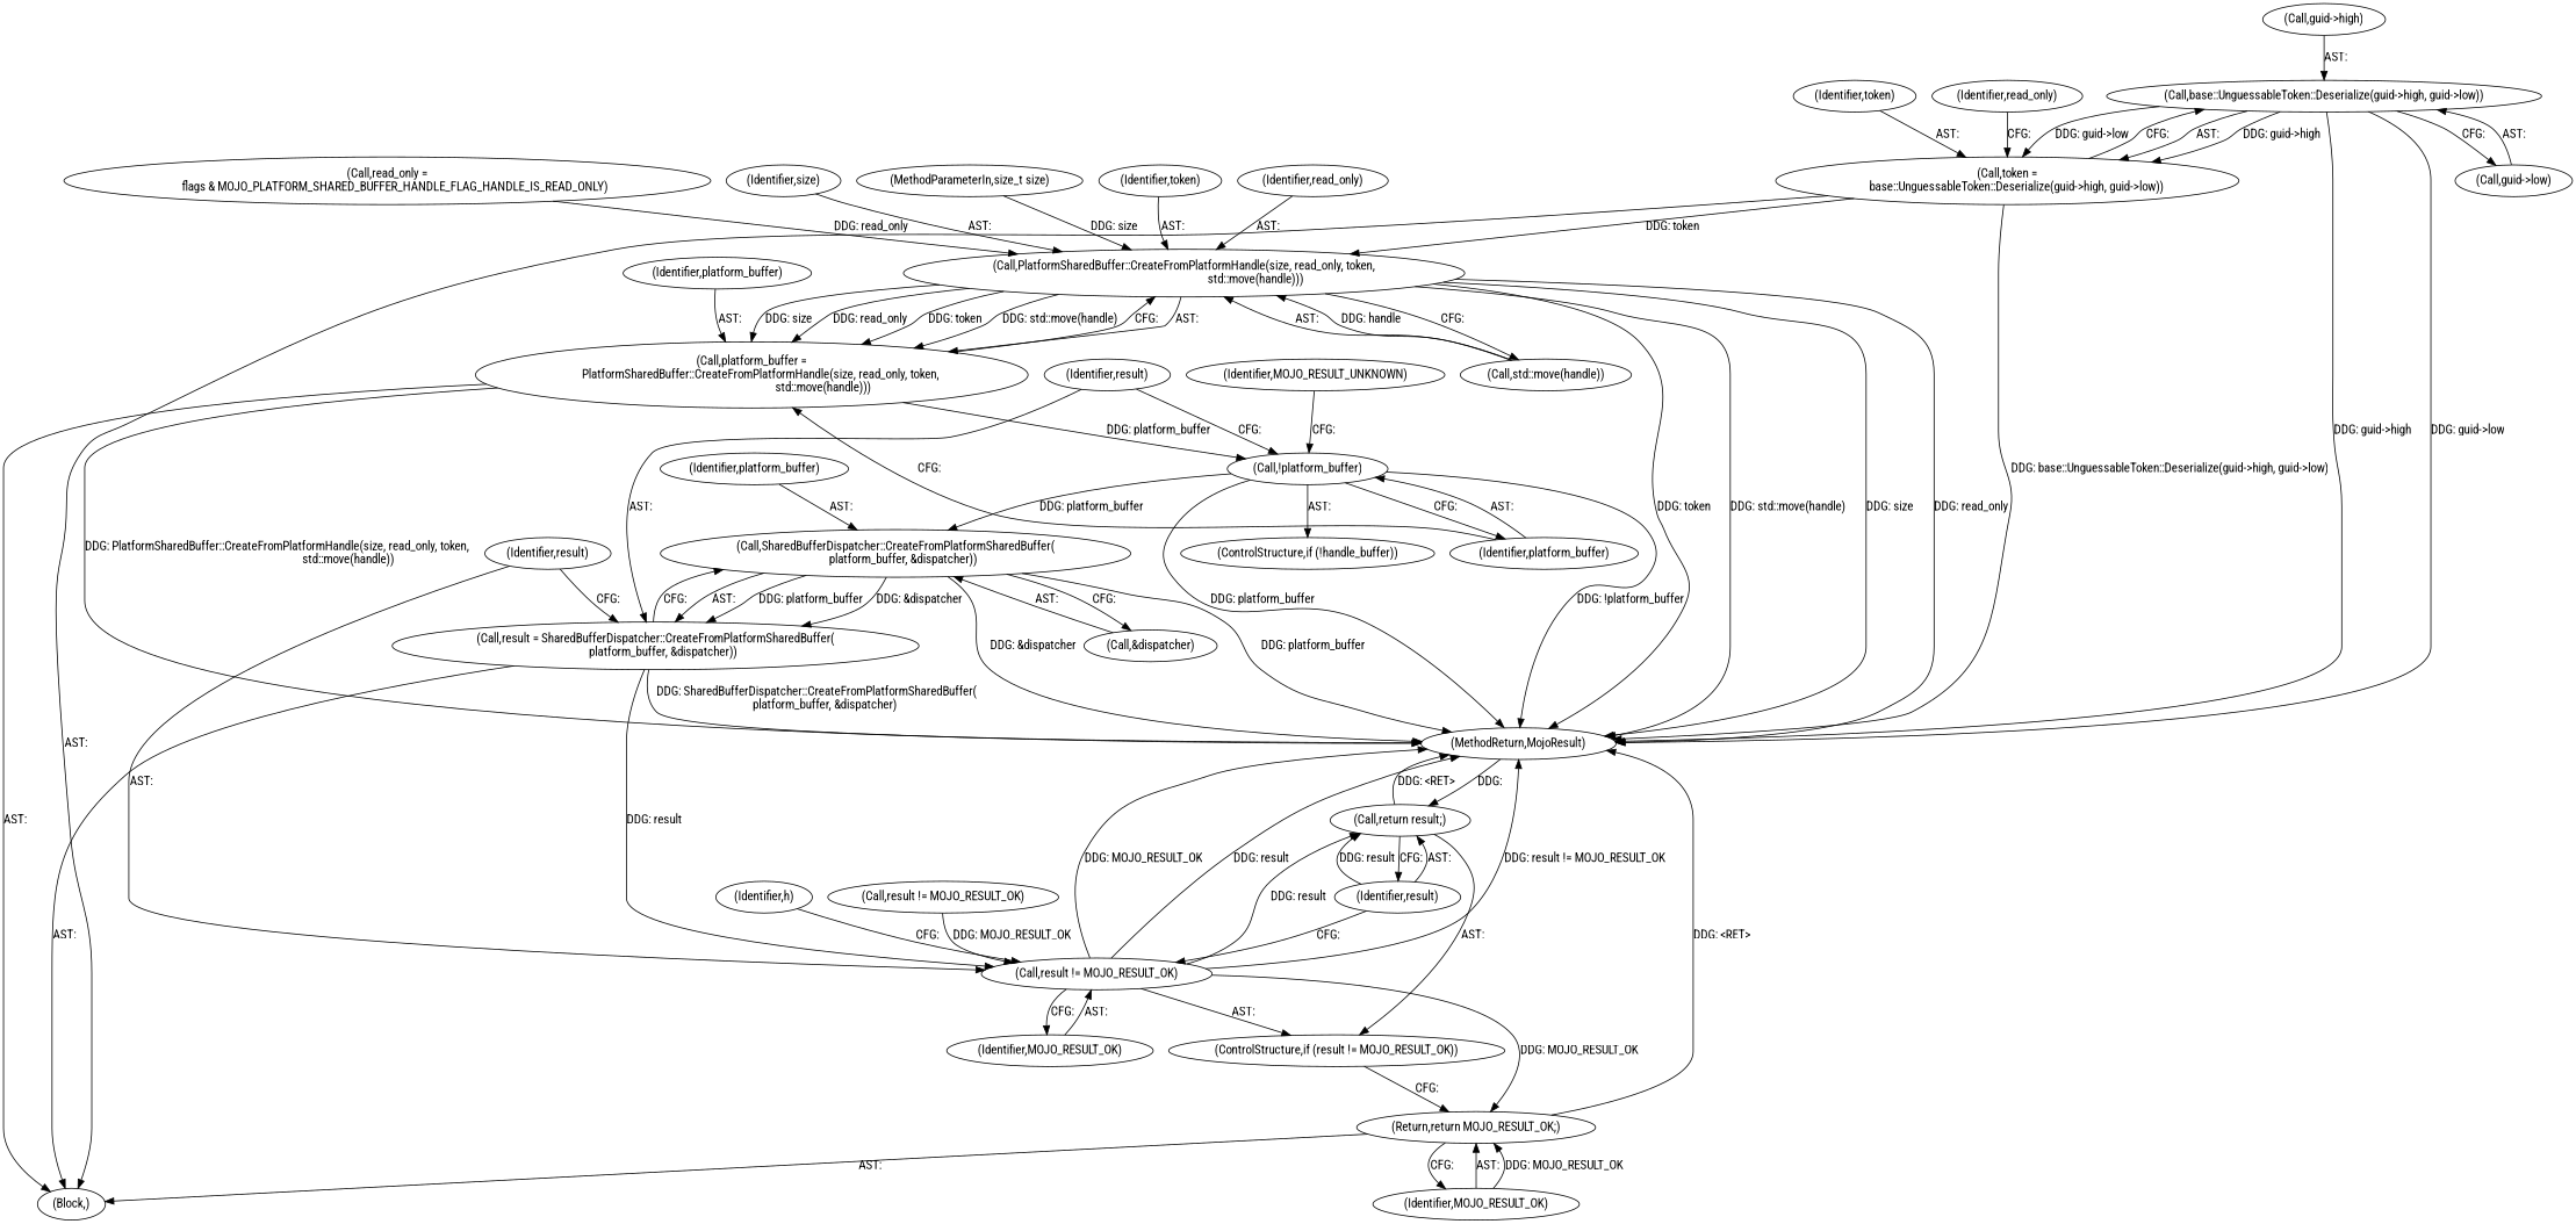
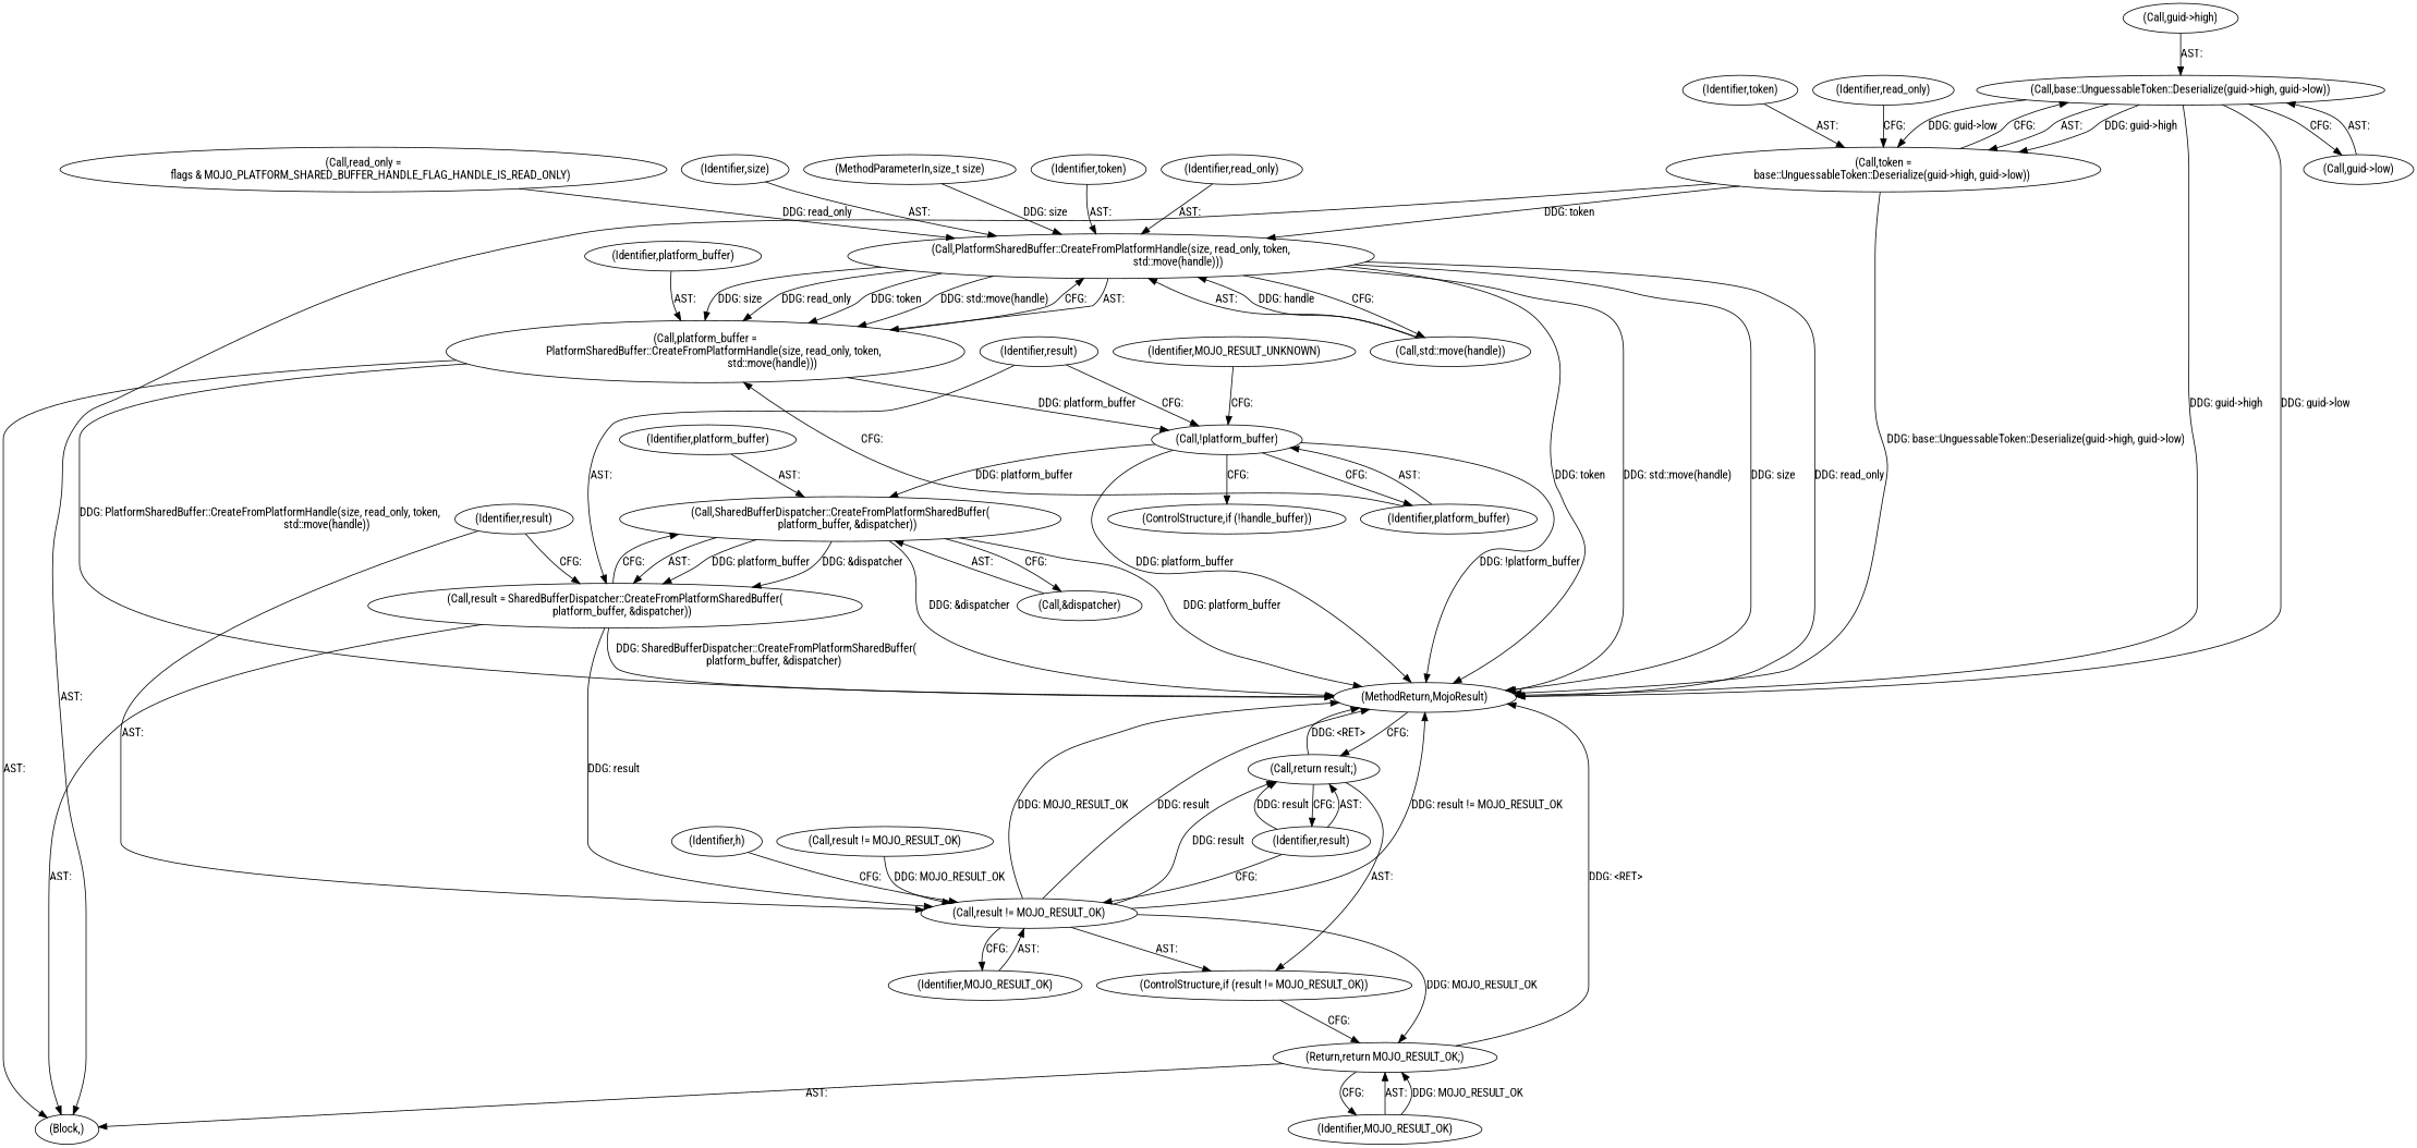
  digraph {
    fontname="Roboto Condensed"
    node [fontname="Roboto Condensed"]
    edge [fontname="Roboto Condensed"]
    n1 [label="(Call,base::UnguessableToken::Deserialize(guid->high, guid->low))"]
    n2 [label="(Call,token =\n       base::UnguessableToken::Deserialize(guid->high, guid->low))"]
    n3 [label="(Call,guid->low)"]
    n4 [label="(MethodReturn,MojoResult)"]
    n5 [label="(Call,PlatformSharedBuffer::CreateFromPlatformHandle(size, read_only, token,\n                                                      std::move(handle)))"]
    n6 [label="(Block,)"]
    n7 [label="(Call,return result;)"]
    n8 [label="(Call,platform_buffer =\n       PlatformSharedBuffer::CreateFromPlatformHandle(size, read_only, token,\n                                                      std::move(handle)))"]
    n9 [label="(Call,std::move(handle))"]
    n10 [label="(Call,!platform_buffer)"]
    n11 [label="(Call,SharedBufferDispatcher::CreateFromPlatformSharedBuffer(\n      platform_buffer, &dispatcher))"]
    n12 [label="(ControlStructure,if (!handle_buffer))"]
    n13 [label="(Identifier,platform_buffer)"]
    n14 [label="(Call,result = SharedBufferDispatcher::CreateFromPlatformSharedBuffer(\n      platform_buffer, &dispatcher))"]
    n15 [label="(Call,&dispatcher)"]
    n16 [label="(Call,result != MOJO_RESULT_OK)"]
    n17 [label="(Return,return MOJO_RESULT_OK;)"]
    n18 [label="(Identifier,MOJO_RESULT_OK)"]
    n19 [label="(ControlStructure,if (result != MOJO_RESULT_OK))"]
    n20 [label="(Identifier,result)"]
    n21 [label="(Identifier,MOJO_RESULT_OK)"]
    n22 [label="(Identifier,token)"]
    n23 [label="(Identifier,result)"]
    n24 [label="(MethodParameterIn,size_t size)"]
    n25 [label="(Identifier,token)"]
    n26 [label="(Call,guid->high)"]
    n27 [label="(Identifier,read_only)"]
    n28 [label="(Identifier,MOJO_RESULT_UNKNOWN)"]
    n29 [label="(Identifier,h)"]
    n30 [label="(Identifier,read_only)"]
    n31 [label="(Call,result != MOJO_RESULT_OK)"]
    n32 [label="(Identifier,result)"]
    n33 [label="(Identifier,platform_buffer)"]
    n34 [label="(Identifier,platform_buffer)"]
    n35 [label="(Call,read_only =\n      flags & MOJO_PLATFORM_SHARED_BUFFER_HANDLE_FLAG_HANDLE_IS_READ_ONLY)"]
    n36 [label="(Identifier,size)"]
    n1 -> n2 [label="AST: "]
    n1 -> n2 [label="DDG: guid->high"]
    n1 -> n2 [label="DDG: guid->low"]
    n1 -> n3 [label="CFG: "]
    n1 -> n4 [label="DDG: guid->high"]
    n1 -> n4 [label="DDG: guid->low"]
    n2 -> n1 [label="CFG: "]
    n2 -> n4 [label="DDG: base::UnguessableToken::Deserialize(guid->high, guid->low)"]
    n2 -> n5 [label="DDG: token"]
    n2 -> n6 [label="AST: "]
    n3 -> n1 [label="AST: "]
-   n4 -> n7 [label="DDG: "]
+   n4 -> n7 [label="CFG: "]
    n5 -> n4 [label="DDG: read_only"]
    n5 -> n4 [label="DDG: size"]
    n5 -> n4 [label="DDG: token"]
    n5 -> n4 [label="DDG: std::move(handle)"]
    n5 -> n8 [label="AST: "]
    n5 -> n8 [label="DDG: size"]
    n5 -> n8 [label="DDG: read_only"]
    n5 -> n8 [label="DDG: token"]
    n5 -> n8 [label="DDG: std::move(handle)"]
    n5 -> n9 [label="CFG: "]
    n7 -> n4 [label="DDG: <RET>"]
    n7 -> n19 [label="AST: "]
    n7 -> n20 [label="CFG: "]
    n8 -> n4 [label="DDG: PlatformSharedBuffer::CreateFromPlatformHandle(size, read_only, token,\n                                                      std::move(handle))"]
    n8 -> n5 [label="CFG: "]
    n8 -> n6 [label="AST: "]
    n8 -> n10 [label="DDG: platform_buffer"]
    n9 -> n5 [label="AST: "]
    n9 -> n5 [label="DDG: handle"]
    n10 -> n4 [label="DDG: !platform_buffer"]
    n10 -> n4 [label="DDG: platform_buffer"]
    n10 -> n11 [label="DDG: platform_buffer"]
-   n10 -> n12 [label="AST: "]
+   n10 -> n12 [label="CFG: "]
    n10 -> n13 [label="CFG: "]
    n11 -> n4 [label="DDG: platform_buffer"]
    n11 -> n4 [label="DDG: &dispatcher"]
    n11 -> n14 [label="AST: "]
    n11 -> n14 [label="DDG: platform_buffer"]
    n11 -> n14 [label="DDG: &dispatcher"]
    n11 -> n15 [label="CFG: "]
    n13 -> n8 [label="CFG: "]
    n13 -> n10 [label="AST: "]
    n14 -> n4 [label="DDG: SharedBufferDispatcher::CreateFromPlatformSharedBuffer(\n      platform_buffer, &dispatcher)"]
    n14 -> n6 [label="AST: "]
    n14 -> n11 [label="CFG: "]
    n14 -> n16 [label="DDG: result"]
    n15 -> n11 [label="AST: "]
    n16 -> n4 [label="DDG: MOJO_RESULT_OK"]
    n16 -> n4 [label="DDG: result"]
    n16 -> n4 [label="DDG: result != MOJO_RESULT_OK"]
    n16 -> n7 [label="DDG: result"]
    n16 -> n17 [label="DDG: MOJO_RESULT_OK"]
    n16 -> n18 [label="CFG: "]
    n16 -> n19 [label="AST: "]
    n17 -> n4 [label="DDG: <RET>"]
    n17 -> n6 [label="AST: "]
    n17 -> n21 [label="CFG: "]
    n18 -> n16 [label="AST: "]
    n19 -> n17 [label="CFG: "]
    n20 -> n7 [label="AST: "]
    n20 -> n7 [label="DDG: result"]
    n20 -> n16 [label="CFG: "]
    n21 -> n17 [label="AST: "]
    n21 -> n17 [label="DDG: MOJO_RESULT_OK"]
    n22 -> n2 [label="AST: "]
    n23 -> n10 [label="CFG: "]
    n23 -> n14 [label="AST: "]
    n24 -> n5 [label="DDG: size"]
    n25 -> n5 [label="AST: "]
    n26 -> n1 [label="AST: "]
    n27 -> n5 [label="AST: "]
    n28 -> n10 [label="CFG: "]
    n29 -> n16 [label="CFG: "]
    n30 -> n2 [label="CFG: "]
    n31 -> n16 [label="DDG: MOJO_RESULT_OK"]
    n32 -> n14 [label="CFG: "]
    n32 -> n16 [label="AST: "]
    n33 -> n11 [label="AST: "]
    n34 -> n8 [label="AST: "]
    n35 -> n5 [label="DDG: read_only"]
    n36 -> n5 [label="AST: "]
  }
